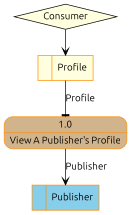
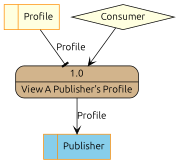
  digraph {
    fontname=Ubuntu
    node [color=darkorange fillcolor=lightyellow fontname=Ubuntu shape=record style=filled]
    edge [arrowhead=vee fontname=Ubuntu]
    n1 [label="<f0>  |<f1> Profile "]
-   n2 [fillcolor=tan label="{<f0> 1.0|<f1> View A Publisher's Profile }" shape=Mrecord]
+   n2 [color=black fillcolor=tan label="{<f0> 1.0|<f1> View A Publisher's Profile }" shape=Mrecord]
    n3 [fillcolor=skyblue label="<f0>  |<f1> Publisher "]
    n4 [color=black label=Consumer shape=diamond]
    n1 -> n2 [arrowhead=tee label=Profile]
-   n2 -> n3 [label=Publisher]
-   n4 -> n1
+   n2 -> n3 [label=Profile]
+   n4 -> n2
  }
